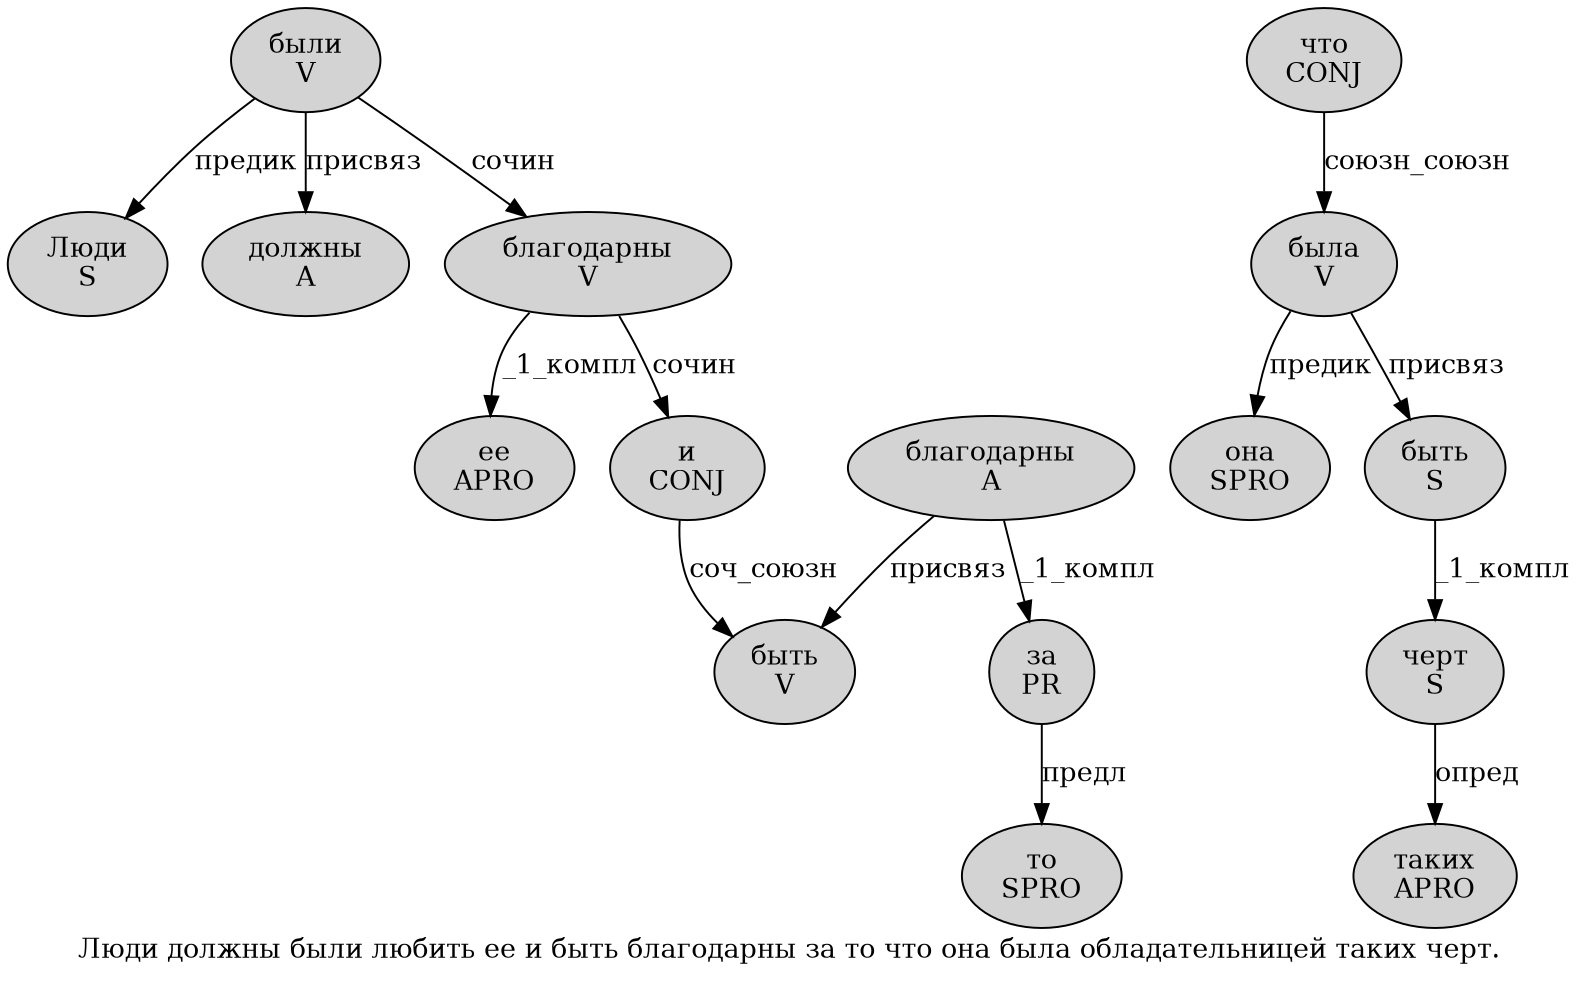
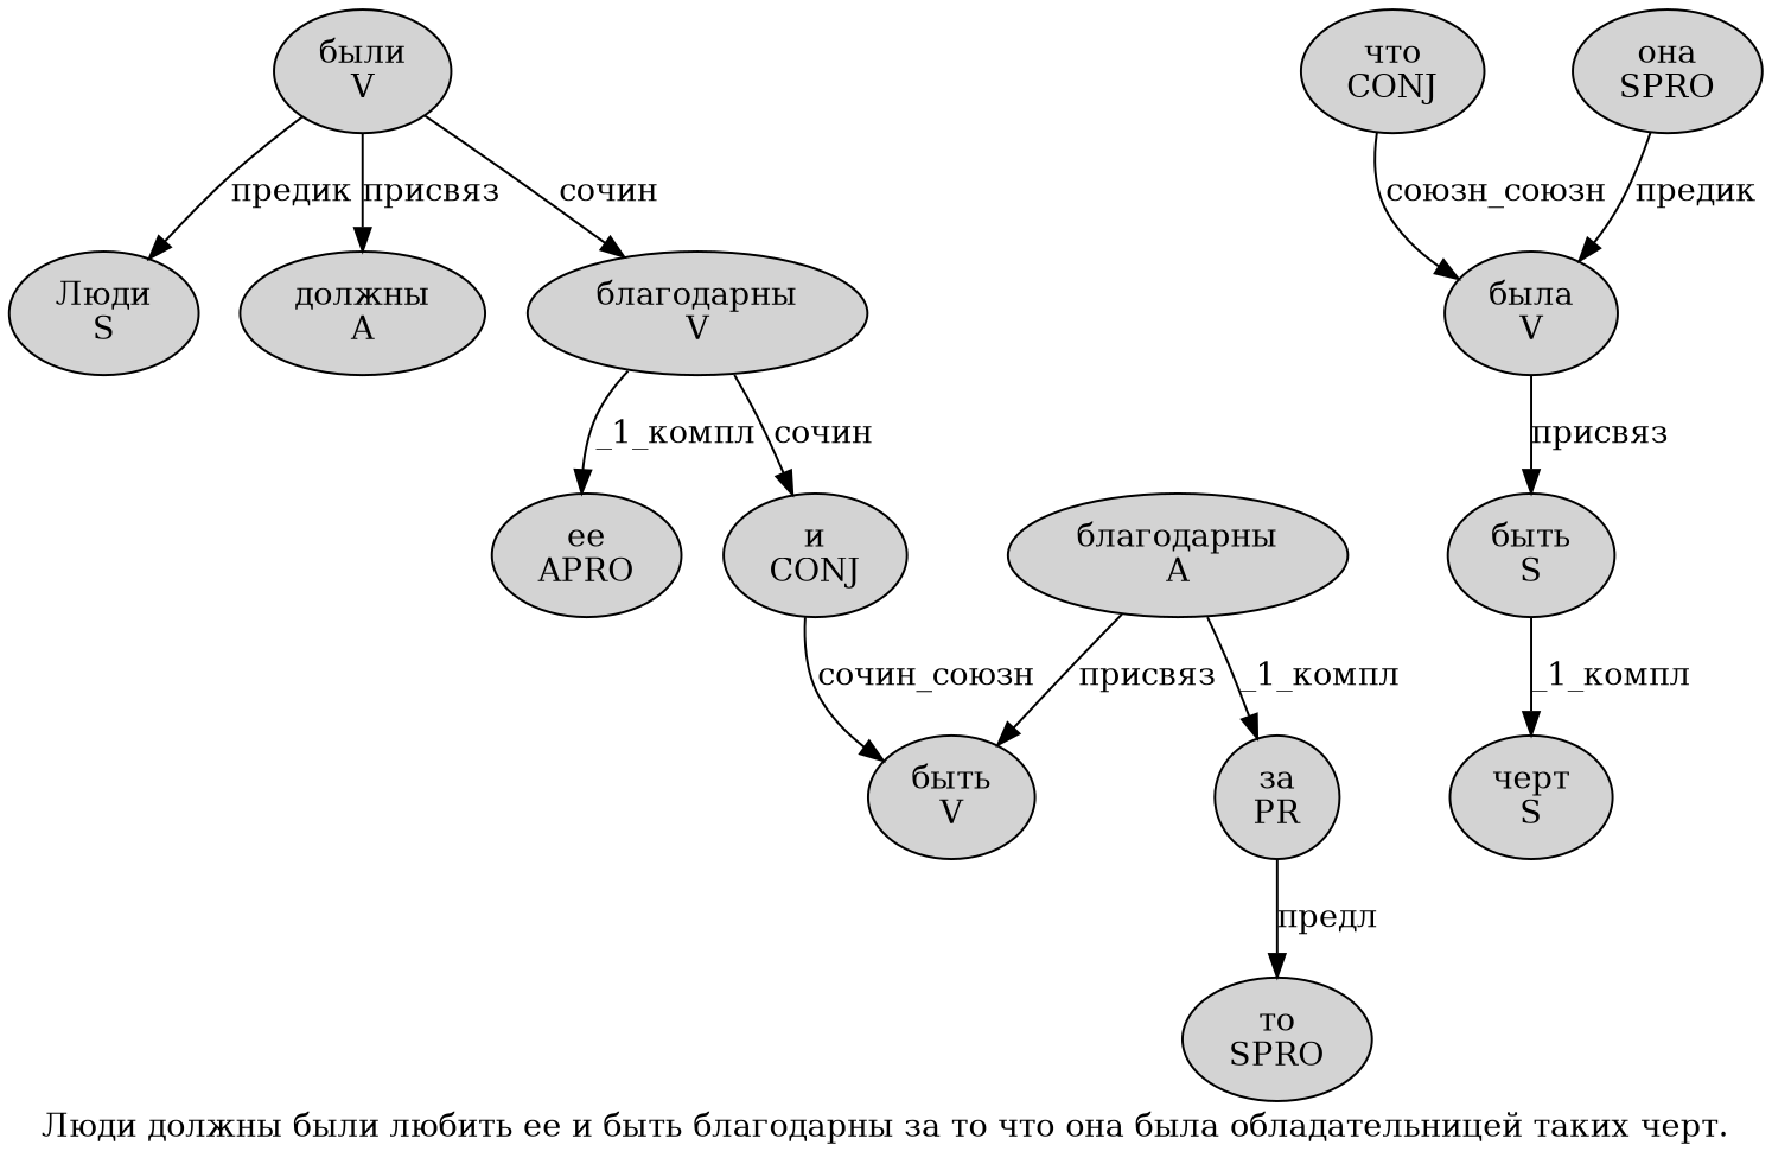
  digraph {
    label="Люди должны были любить ее и быть благодарны за то что она была обладательницей таких черт."
    node [fillcolor=lightgray penwidth=1 shape=ellipse style=filled]
    n1 [label="Люди\nS"]
    n2 [label="должны\nA"]
    n3 [label="были\nV"]
    n4 [label="благодарны\nV"]
    n5 [label="ее\nAPRO"]
    n6 [label="и\nCONJ"]
    n7 [label="быть\nV"]
    n8 [label="благодарны\nA"]
    n9 [label="за\nPR"]
    n10 [label="то\nSPRO"]
    n11 [label="что\nCONJ"]
    n12 [label="была\nV"]
    n13 [label="она\nSPRO"]
    n14 [label="быть\nS"]
    n15 [label="черт\nS"]
-   n16 [label="таких\nAPRO"]
    n3 -> n1 [label="предик"]
    n3 -> n2 [label="присвяз"]
    n3 -> n4 [label="сочин"]
    n4 -> n5 [label="_1_компл"]
    n4 -> n6 [label="сочин"]
-   n6 -> n7 [label="соч_союзн"]
+   n6 -> n7 [label="сочин_союзн"]
    n8 -> n7 [label="присвяз"]
    n8 -> n9 [label="_1_компл"]
    n9 -> n10 [label="предл"]
    n11 -> n12 [label="союзн_союзн"]
-   n12 -> n13 [label="предик"]
+   n13 -> n12 [label="предик"]
    n12 -> n14 [label="присвяз"]
    n14 -> n15 [label="_1_компл"]
-   n15 -> n16 [label="опред"]
  }
